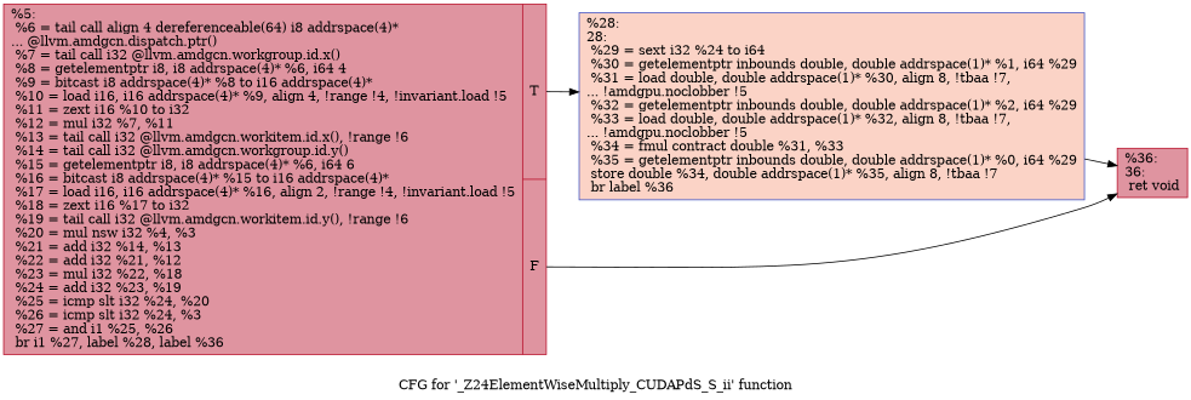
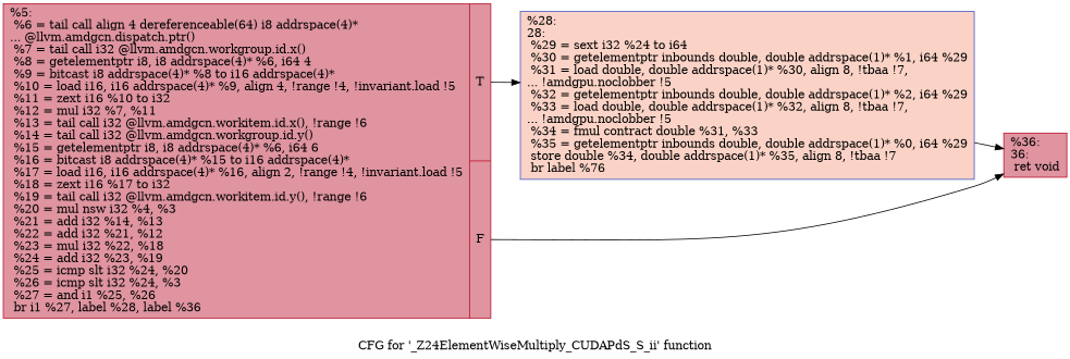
  digraph {
    label="CFG for '_Z24ElementWiseMultiply_CUDAPdS_S_ii' function"
    rankdir=LR
    node [color="#b70d28ff" fillcolor="#b70d2870" shape=record style=filled]
    n1 [label="{%5:\l  %6 = tail call align 4 dereferenceable(64) i8 addrspace(4)*\l... @llvm.amdgcn.dispatch.ptr()\l  %7 = tail call i32 @llvm.amdgcn.workgroup.id.x()\l  %8 = getelementptr i8, i8 addrspace(4)* %6, i64 4\l  %9 = bitcast i8 addrspace(4)* %8 to i16 addrspace(4)*\l  %10 = load i16, i16 addrspace(4)* %9, align 4, !range !4, !invariant.load !5\l  %11 = zext i16 %10 to i32\l  %12 = mul i32 %7, %11\l  %13 = tail call i32 @llvm.amdgcn.workitem.id.x(), !range !6\l  %14 = tail call i32 @llvm.amdgcn.workgroup.id.y()\l  %15 = getelementptr i8, i8 addrspace(4)* %6, i64 6\l  %16 = bitcast i8 addrspace(4)* %15 to i16 addrspace(4)*\l  %17 = load i16, i16 addrspace(4)* %16, align 2, !range !4, !invariant.load !5\l  %18 = zext i16 %17 to i32\l  %19 = tail call i32 @llvm.amdgcn.workitem.id.y(), !range !6\l  %20 = mul nsw i32 %4, %3\l  %21 = add i32 %14, %13\l  %22 = add i32 %21, %12\l  %23 = mul i32 %22, %18\l  %24 = add i32 %23, %19\l  %25 = icmp slt i32 %24, %20\l  %26 = icmp slt i32 %24, %3\l  %27 = and i1 %25, %26\l  br i1 %27, label %28, label %36\l|{<s0>T|<s1>F}}"]
-   n2 [color="#3d50c3ff" fillcolor="#f59c7d70" label="{%28:\l28:                                               \l  %29 = sext i32 %24 to i64\l  %30 = getelementptr inbounds double, double addrspace(1)* %1, i64 %29\l  %31 = load double, double addrspace(1)* %30, align 8, !tbaa !7,\l... !amdgpu.noclobber !5\l  %32 = getelementptr inbounds double, double addrspace(1)* %2, i64 %29\l  %33 = load double, double addrspace(1)* %32, align 8, !tbaa !7,\l... !amdgpu.noclobber !5\l  %34 = fmul contract double %31, %33\l  %35 = getelementptr inbounds double, double addrspace(1)* %0, i64 %29\l  store double %34, double addrspace(1)* %35, align 8, !tbaa !7\l  br label %36\l}"]
+   n2 [color="#3d50c3ff" fillcolor="#f59c7d70" label="{%28:\l28:                                               \l  %29 = sext i32 %24 to i64\l  %30 = getelementptr inbounds double, double addrspace(1)* %1, i64 %29\l  %31 = load double, double addrspace(1)* %30, align 8, !tbaa !7,\l... !amdgpu.noclobber !5\l  %32 = getelementptr inbounds double, double addrspace(1)* %2, i64 %29\l  %33 = load double, double addrspace(1)* %32, align 8, !tbaa !7,\l... !amdgpu.noclobber !5\l  %34 = fmul contract double %31, %33\l  %35 = getelementptr inbounds double, double addrspace(1)* %0, i64 %29\l  store double %34, double addrspace(1)* %35, align 8, !tbaa !7\l  br label %76\l}"]
    n3 [label="{%36:\l36:                                               \l  ret void\l}"]
    n1 -> n2 [tailport=s0]
    n1 -> n3 [tailport=s1]
    n2 -> n3
  }
